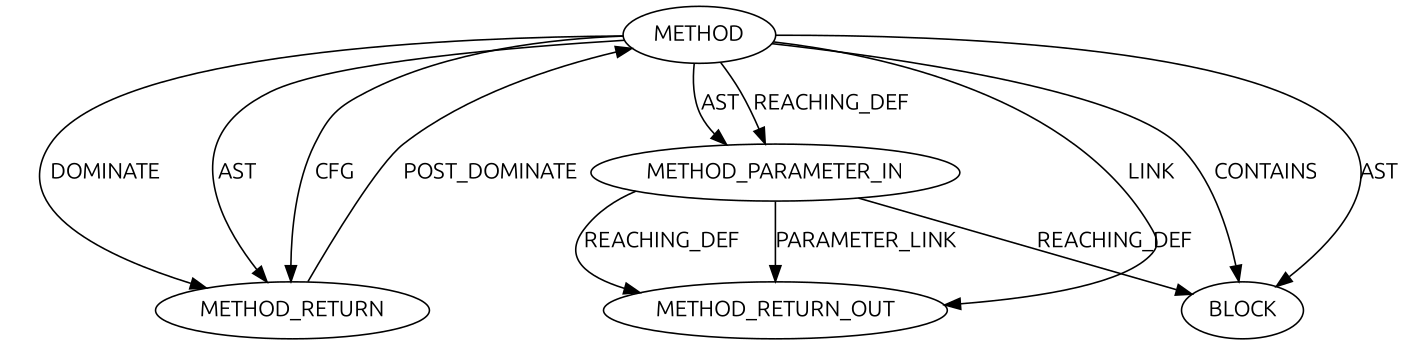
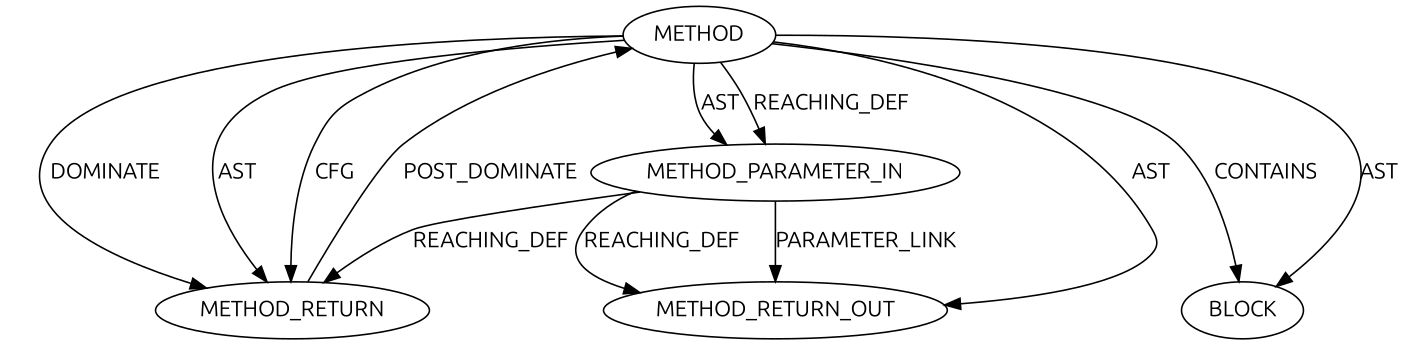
  digraph {
    fontname=Ubuntu
    node [CODE="<empty>" ORDER=1 fontname=Ubuntu EVALUATION_STRATEGY=BY_VALUE TYPE_FULL_NAME=ANY]
    edge [fontname=Ubuntu]
    n1 [AST_PARENT_FULL_NAME="<global>" AST_PARENT_TYPE=NAMESPACE_BLOCK FILENAME="<empty>" FULL_NAME=sg_next IS_EXTERNAL=true NAME=sg_next ORDER=0 label=METHOD EVALUATION_STRATEGY="" TYPE_FULL_NAME=""]
    n2 [CODE=p1 INDEX=1 IS_VARIADIC=false NAME=p1 label=METHOD_PARAMETER_IN]
    n3 [CODE=RET ORDER=2 label=METHOD_RETURN]
    n4 [ARGUMENT_INDEX=1 label=BLOCK EVALUATION_STRATEGY=""]
    n5 [CODE=p1 INDEX=1 IS_VARIADIC=false NAME=p1 label=METHOD_RETURN_OUT]
    n1 -> n2 [label=AST]
    n1 -> n2 [label=REACHING_DEF]
    n1 -> n3 [label=DOMINATE]
    n1 -> n3 [label=AST]
    n1 -> n3 [label=CFG]
    n1 -> n4 [label=AST]
    n1 -> n4 [label=CONTAINS]
-   n1 -> n5 [label=LINK]
-   n2 -> n4 [VARIABLE=p1 label=REACHING_DEF]
+   n1 -> n5 [label=AST]
+   n2 -> n3 [VARIABLE=p1 label=REACHING_DEF]
    n2 -> n5 [VARIABLE=p1 label=REACHING_DEF]
    n2 -> n5 [label=PARAMETER_LINK]
    n3 -> n1 [label=POST_DOMINATE]
  }
